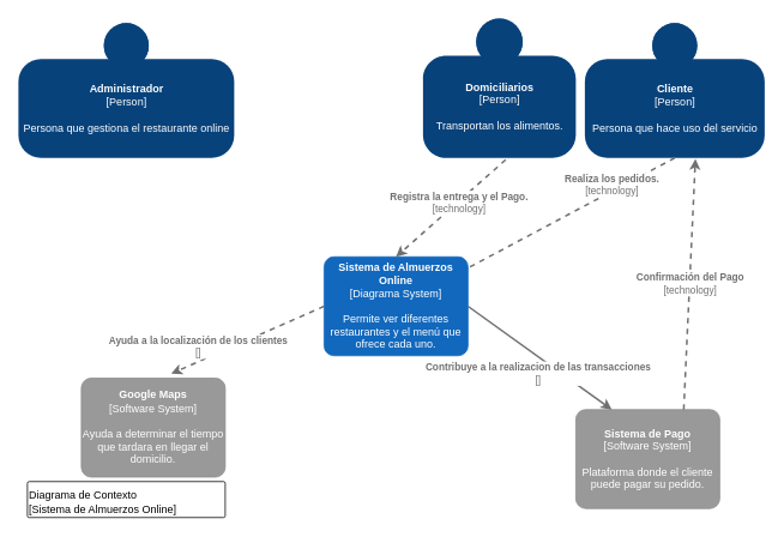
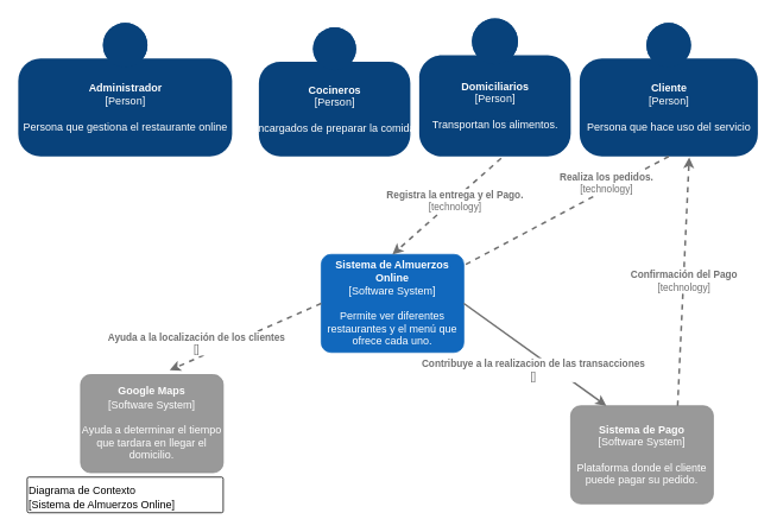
  <mxCell id="0" />
  <mxCell id="1" parent="0" />
  <mxCell id="2" value="&lt;b&gt;Administrador&lt;/b&gt;&lt;div&gt;[Person]&lt;/div&gt;&lt;br&gt;&lt;div&gt;Persona que gestiona el restaurante online&lt;/div&gt;" style="html=1;dashed=0;whitespace=wrap;fillColor=#08427b;strokeColor=none;fontColor=#ffffff;shape=mxgraph.c4.person;align=center;metaEdit=1;points=[[0.5,0,0],[1,0.5,0],[1,0.75,0],[0.75,1,0],[0.5,1,0],[0.25,1,0],[0,0.75,0],[0,0.5,0]];metaData={&quot;c4Type&quot;:{&quot;editable&quot;:false}};" parent="1" vertex="1"><mxGeometry y="25" width="240" height="150" as="geometry" x="20" /></mxCell>
  <mxCell id="3" value="&lt;b&gt;Cliente&lt;/b&gt;&lt;div&gt;[Person]&lt;/div&gt;&lt;br&gt;&lt;div&gt;Persona que hace uso del servicio&lt;/div&gt;" style="html=1;dashed=0;whitespace=wrap;fillColor=#08427b;strokeColor=none;fontColor=#ffffff;shape=mxgraph.c4.person;align=center;metaEdit=1;points=[[0.5,0,0],[1,0.5,0],[1,0.75,0],[0.75,1,0],[0.5,1,0],[0.25,1,0],[0,0.75,0],[0,0.5,0]];metaData={&quot;c4Type&quot;:{&quot;editable&quot;:false}};" parent="1" vertex="1"><mxGeometry x="650" y="25" width="200" height="150" as="geometry" /></mxCell>
  <mxCell id="4" value="&lt;b&gt;Domiciliarios&lt;/b&gt;&lt;div&gt;[Person]&lt;/div&gt;&lt;br&gt;&lt;div&gt;Transportan los alimentos.&lt;/div&gt;" style="html=1;dashed=0;whitespace=wrap;fillColor=#08427b;strokeColor=none;fontColor=#ffffff;shape=mxgraph.c4.person;align=center;metaEdit=1;points=[[0.5,0,0],[1,0.5,0],[1,0.75,0],[0.75,1,0],[0.5,1,0],[0.25,1,0],[0,0.75,0],[0,0.5,0]];metaData={&quot;c4Type&quot;:{&quot;editable&quot;:false}};" parent="1" vertex="1"><mxGeometry x="470" y="20" width="170" height="155" as="geometry" /></mxCell>
+ <mxCell id="5" value="&lt;b&gt;Cocineros&lt;/b&gt;&lt;div&gt;[Person]&lt;/div&gt;&lt;br&gt;&lt;div&gt;Encargados de preparar la comida.&lt;/div&gt;" style="html=1;dashed=0;whitespace=wrap;fillColor=#08427b;strokeColor=none;fontColor=#ffffff;shape=mxgraph.c4.person;align=center;metaEdit=1;points=[[0.5,0,0],[1,0.5,0],[1,0.75,0],[0.75,1,0],[0.5,1,0],[0.25,1,0],[0,0.75,0],[0,0.5,0]];metaData={&quot;c4Type&quot;:{&quot;editable&quot;:false}};" parent="1" vertex="1"><mxGeometry x="290" y="30" width="170" height="145" as="geometry" /></mxCell>
  <mxCell id="6" value="&lt;b&gt;Sistema de Pago&lt;/b&gt;&lt;div&gt;[Software System]&lt;/div&gt;&lt;br&gt;&lt;div&gt;Plataforma donde el cliente puede pagar su pedido.&lt;/div&gt;" style="rounded=1;whiteSpace=wrap;html=1;labelBackgroundColor=none;fillColor=#999999;fontColor=#ffffff;align=center;arcSize=10;strokeColor=#8A8A8A;metaEdit=1;metaData={&quot;c4Type&quot;:{&quot;editable&quot;:false}};points=[[0.25,0,0],[0.5,0,0],[0.75,0,0],[1,0.25,0],[1,0.5,0],[1,0.75,0],[0.75,1,0],[0.5,1,0],[0.25,1,0],[0,0.75,0],[0,0.5,0],[0,0.25,0]];" parent="1" vertex="1"><mxGeometry x="640" y="455" width="160" height="110.0" as="geometry" /></mxCell>
  <mxCell id="7" value="&lt;b&gt;Google Maps&lt;/b&gt;&lt;div&gt;[Software System]&lt;/div&gt;&lt;br&gt;&lt;div&gt;Ayuda a determinar el tiempo que tardara en llegar el domicilio.&lt;/div&gt;" style="rounded=1;whiteSpace=wrap;html=1;labelBackgroundColor=none;fillColor=#999999;fontColor=#ffffff;align=center;arcSize=10;strokeColor=#8A8A8A;metaEdit=1;metaData={&quot;c4Type&quot;:{&quot;editable&quot;:false}};points=[[0.25,0,0],[0.5,0,0],[0.75,0,0],[1,0.25,0],[1,0.5,0],[1,0.75,0],[0.75,1,0],[0.5,1,0],[0.25,1,0],[0,0.75,0],[0,0.5,0],[0,0.25,0]];" parent="1" vertex="1"><mxGeometry x="90" y="420" width="160" height="110.0" as="geometry" /></mxCell>
- <mxCell id="8" value="&lt;b&gt;Sistema de Almuerzos Online&lt;/b&gt;&lt;div&gt;[Diagrama System]&lt;/div&gt;&lt;br&gt;&lt;div&gt;Permite ver diferentes restaurantes y el menú que ofrece cada uno.&lt;/div&gt;" style="rounded=1;whiteSpace=wrap;html=1;labelBackgroundColor=none;fillColor=#1168BD;fontColor=#ffffff;align=center;arcSize=10;strokeColor=#1168BD;metaEdit=1;metaData={&quot;c4Type&quot;:{&quot;editable&quot;:false}};points=[[0.25,0,0],[0.5,0,0],[0.75,0,0],[1,0.25,0],[1,0.5,0],[1,0.75,0],[0.75,1,0],[0.5,1,0],[0.25,1,0],[0,0.75,0],[0,0.5,0],[0,0.25,0]];" parent="1" vertex="1"><mxGeometry x="360" y="285" width="160" height="110.0" as="geometry" /></mxCell>
+ <mxCell id="8" value="&lt;b&gt;Sistema de Almuerzos Online&lt;/b&gt;&lt;div&gt;[Software System]&lt;/div&gt;&lt;br&gt;&lt;div&gt;Permite ver diferentes restaurantes y el menú que ofrece cada uno.&lt;/div&gt;" style="rounded=1;whiteSpace=wrap;html=1;labelBackgroundColor=none;fillColor=#1168BD;fontColor=#ffffff;align=center;arcSize=10;strokeColor=#1168BD;metaEdit=1;metaData={&quot;c4Type&quot;:{&quot;editable&quot;:false}};points=[[0.25,0,0],[0.5,0,0],[0.75,0,0],[1,0.25,0],[1,0.5,0],[1,0.75,0],[0.75,1,0],[0.5,1,0],[0.25,1,0],[0,0.75,0],[0,0.5,0],[0,0.25,0]];" parent="1" vertex="1"><mxGeometry x="360" y="285" width="160" height="110.0" as="geometry" /></mxCell>
  <mxCell id="9" value="&lt;div style=&quot;text-align: left&quot;&gt;&lt;div style=&quot;text-align: center&quot;&gt;&lt;b&gt;Ayuda a la localización de los clientes&lt;/b&gt;&lt;/div&gt;&lt;div style=&quot;text-align: center&quot;&gt;[]&lt;/div&gt;&lt;/div&gt;" style="edgeStyle=none;rounded=0;html=1;jettySize=auto;orthogonalLoop=1;strokeColor=#707070;strokeWidth=2;fontColor=#707070;jumpStyle=none;dashed=1;metaEdit=1;metaData={&quot;c4Type&quot;:{&quot;editable&quot;:false}};exitX=0;exitY=0.5;exitDx=0;exitDy=0;exitPerimeter=0;" parent="1" source="8" edge="1"><mxGeometry x="0.574" y="-15" width="160" relative="1" as="geometry"><mxPoint x="120" y="405" as="sourcePoint" /><mxPoint x="190" y="415" as="targetPoint" /><mxPoint as="offset" /></mxGeometry></mxCell>
  <mxCell id="10" value="&lt;div style=&quot;text-align: left&quot;&gt;&lt;div style=&quot;text-align: center&quot;&gt;&lt;b&gt;Contribuye a la realizacion de las transacciones&lt;/b&gt;&lt;/div&gt;&lt;div style=&quot;text-align: center&quot;&gt;[]&lt;/div&gt;&lt;/div&gt;" style="edgeStyle=none;rounded=0;html=1;jettySize=auto;orthogonalLoop=1;strokeColor=#707070;strokeWidth=2;fontColor=#707070;jumpStyle=none;dashed=0;metaEdit=1;metaData={&quot;c4Type&quot;:{&quot;editable&quot;:false}};exitX=1;exitY=0.5;exitDx=0;exitDy=0;exitPerimeter=0;entryX=0.25;entryY=0;entryDx=0;entryDy=0;entryPerimeter=0;" parent="1" source="8" target="6" edge="1"><mxGeometry x="0.084" y="-16" width="160" relative="1" as="geometry"><mxPoint x="350" y="325" as="sourcePoint" /><mxPoint x="680" y="415" as="targetPoint" /><mxPoint as="offset" /></mxGeometry></mxCell>
  <mxCell id="11" value="&lt;div style=&quot;text-align: left&quot;&gt;&lt;div style=&quot;text-align: center&quot;&gt;&lt;b&gt;Registra la entrega y el Pago.&lt;/b&gt;&lt;/div&gt;&lt;div style=&quot;text-align: center&quot;&gt;[technology]&lt;/div&gt;&lt;/div&gt;" style="edgeStyle=none;rounded=0;html=1;jettySize=auto;orthogonalLoop=1;strokeColor=#707070;strokeWidth=2;fontColor=#707070;jumpStyle=none;dashed=1;metaEdit=1;metaData={&quot;c4Type&quot;:{&quot;editable&quot;:false}};exitX=0.541;exitY=1.013;exitDx=0;exitDy=0;exitPerimeter=0;entryX=0.5;entryY=0;entryDx=0;entryDy=0;entryPerimeter=0;" parent="1" source="4" target="8" edge="1"><mxGeometry x="-0.132" y="1" width="160" relative="1" as="geometry"><mxPoint x="350" y="325" as="sourcePoint" /><mxPoint x="510" y="325" as="targetPoint" /><mxPoint x="1" as="offset" /></mxGeometry></mxCell>
  <mxCell id="12" value="&lt;div style=&quot;text-align: left&quot;&gt;&lt;div style=&quot;text-align: center&quot;&gt;&lt;b&gt;Realiza los pedidos.&lt;/b&gt;&lt;/div&gt;&lt;div style=&quot;text-align: center&quot;&gt;[technology]&lt;/div&gt;&lt;/div&gt;" style="edgeStyle=none;rounded=0;html=1;jettySize=auto;orthogonalLoop=1;strokeColor=#707070;strokeWidth=2;fontColor=#707070;jumpStyle=none;dashed=1;metaEdit=1;metaData={&quot;c4Type&quot;:{&quot;editable&quot;:false}};exitX=0.5;exitY=1;exitDx=0;exitDy=0;exitPerimeter=0;endArrow=none;" parent="1" source="3" target="8" edge="1"><mxGeometry x="-0.417" y="-6" width="160" relative="1" as="geometry"><mxPoint x="380" y="205" as="sourcePoint" /><mxPoint x="510" y="325" as="targetPoint" /><mxPoint as="offset" /></mxGeometry></mxCell>
  <mxCell id="13" value="&lt;div style=&quot;text-align: left&quot;&gt;&lt;div style=&quot;text-align: center&quot;&gt;&lt;b&gt;Confirmación del Pago&lt;/b&gt;&lt;/div&gt;&lt;div style=&quot;text-align: center&quot;&gt;[technology]&lt;/div&gt;&lt;/div&gt;" style="edgeStyle=none;rounded=0;html=1;jettySize=auto;orthogonalLoop=1;strokeColor=#707070;strokeWidth=2;fontColor=#707070;jumpStyle=none;dashed=1;metaEdit=1;metaData={&quot;c4Type&quot;:{&quot;editable&quot;:false}};entryX=0.615;entryY=1.007;entryDx=0;entryDy=0;entryPerimeter=0;exitX=0.75;exitY=0;exitDx=0;exitDy=0;exitPerimeter=0;" parent="1" source="6" target="3" edge="1"><mxGeometry width="160" relative="1" as="geometry"><mxPoint x="750" y="445" as="sourcePoint" /><mxPoint x="635" y="335" as="targetPoint" /></mxGeometry></mxCell>
  <mxCell id="14" value="&lt;div style=&quot;text-align: left&quot;&gt;Diagrama de Contexto&lt;/div&gt;&lt;div style=&quot;text-align: left&quot;&gt;[Sistema de Almuerzos Online]&lt;/div&gt;" style="rounded=1;whiteSpace=wrap;html=1;labelBackgroundColor=none;fillColor=#ffffff;fontColor=#000000;align=left;arcSize=5;strokeColor=#000000;verticalAlign=bottom;metaEdit=1;metaData={&quot;c4Type&quot;:{&quot;editable&quot;:false}};points=[[0.25,0,0],[0.5,0,0],[0.75,0,0],[1,0.25,0],[1,0.5,0],[1,0.75,0],[0.75,1,0],[0.5,1,0],[0.25,1,0],[0,0.75,0],[0,0.5,0],[0,0.25,0]];" parent="1" vertex="1"><mxGeometry x="30" y="535" width="220" height="40" as="geometry" /></mxCell>
